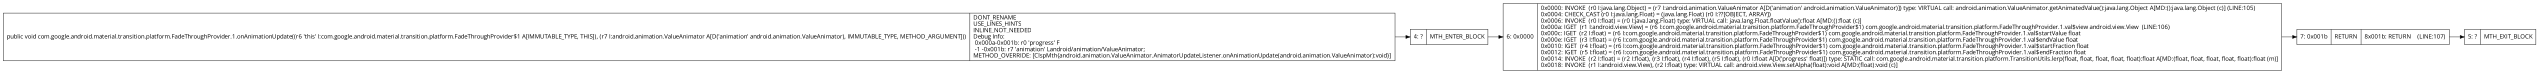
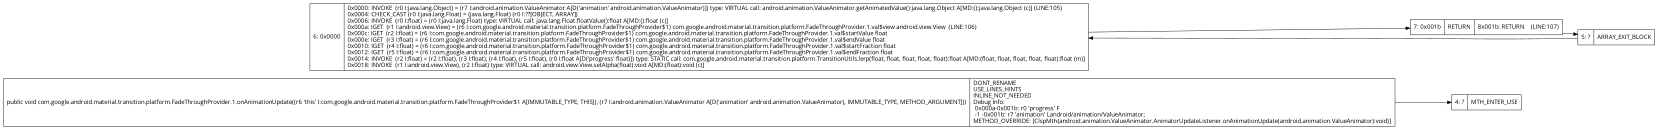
  digraph {
    fontname="Open Sans"
    rankdir=LR
    node [fontname="Open Sans" shape=record]
    edge [fontname="Open Sans"]
-   n1 [label="{4\:\ ?|MTH_ENTER_BLOCK\l}"]
+   n1 [label="{4\:\ ?|MTH_ENTER_USE\l}"]
    n2 [label="{6\:\ 0x0000|0x0000: INVOKE  (r0 I:java.lang.Object) = (r7 I:android.animation.ValueAnimator A[D('animation' android.animation.ValueAnimator)]) type: VIRTUAL call: android.animation.ValueAnimator.getAnimatedValue():java.lang.Object A[MD:():java.lang.Object (c)] (LINE:105)\l0x0004: CHECK_CAST (r0 I:java.lang.Float) = (java.lang.Float) (r0 I:??[OBJECT, ARRAY]) \l0x0006: INVOKE  (r0 I:float) = (r0 I:java.lang.Float) type: VIRTUAL call: java.lang.Float.floatValue():float A[MD:():float (c)]\l0x000a: IGET  (r1 I:android.view.View) = (r6 I:com.google.android.material.transition.platform.FadeThroughProvider$1) com.google.android.material.transition.platform.FadeThroughProvider.1.val$view android.view.View  (LINE:106)\l0x000c: IGET  (r2 I:float) = (r6 I:com.google.android.material.transition.platform.FadeThroughProvider$1) com.google.android.material.transition.platform.FadeThroughProvider.1.val$startValue float \l0x000e: IGET  (r3 I:float) = (r6 I:com.google.android.material.transition.platform.FadeThroughProvider$1) com.google.android.material.transition.platform.FadeThroughProvider.1.val$endValue float \l0x0010: IGET  (r4 I:float) = (r6 I:com.google.android.material.transition.platform.FadeThroughProvider$1) com.google.android.material.transition.platform.FadeThroughProvider.1.val$startFraction float \l0x0012: IGET  (r5 I:float) = (r6 I:com.google.android.material.transition.platform.FadeThroughProvider$1) com.google.android.material.transition.platform.FadeThroughProvider.1.val$endFraction float \l0x0014: INVOKE  (r2 I:float) = (r2 I:float), (r3 I:float), (r4 I:float), (r5 I:float), (r0 I:float A[D('progress' float)]) type: STATIC call: com.google.android.material.transition.platform.TransitionUtils.lerp(float, float, float, float, float):float A[MD:(float, float, float, float, float):float (m)]\l0x0018: INVOKE  (r1 I:android.view.View), (r2 I:float) type: VIRTUAL call: android.view.View.setAlpha(float):void A[MD:(float):void (c)]\l}"]
    n3 [label="{7\:\ 0x001b|RETURN\l|8x001b: RETURN    (LINE:107)\l}"]
-   n4 [label="{5\:\ ?|MTH_EXIT_BLOCK\l}"]
+   n4 [label="{5\:\ ?|ARRAY_EXIT_BLOCK\l}"]
    n5 [label="{public void com.google.android.material.transition.platform.FadeThroughProvider.1.onAnimationUpdate((r6 'this' I:com.google.android.material.transition.platform.FadeThroughProvider$1 A[IMMUTABLE_TYPE, THIS]), (r7 I:android.animation.ValueAnimator A[D('animation' android.animation.ValueAnimator), IMMUTABLE_TYPE, METHOD_ARGUMENT]))  | DONT_RENAME\lUSE_LINES_HINTS\lINLINE_NOT_NEEDED\lDebug Info:\l  0x000a\-0x001b: r0 'progress' F\l  \-1 \-0x001b: r7 'animation' Landroid\/animation\/ValueAnimator;\lMETHOD_OVERRIDE: [ClspMth\{android.animation.ValueAnimator.AnimatorUpdateListener.onAnimationUpdate(android.animation.ValueAnimator):void\}]\l}"]
-   n1 -> n2
+   n4 -> n2
    n2 -> n3
    n3 -> n4
    n5 -> n1
  }
